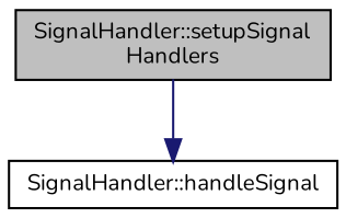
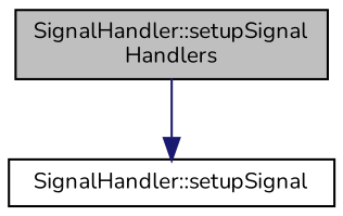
  digraph {
    rankdir=TB
    fontname=Nunito
    node [color=black fontname=Nunito fontsize=10 shape=record style=filled]
    n1 [fillcolor=grey75 fontcolor=black height=0.2 label="SignalHandler::setupSignal\lHandlers" width=0.4]
-   n2 [fillcolor=white height=0.2 label="SignalHandler::handleSignal" width=0.4]
+   n2 [fillcolor=white height=0.2 label="SignalHandler::setupSignal" width=0.4]
    n1 -> n2 [color=midnightblue fontname=Nunito fontsize=10 labelfontname=Helvetica labelfontsize=10 style=solid]
  }
